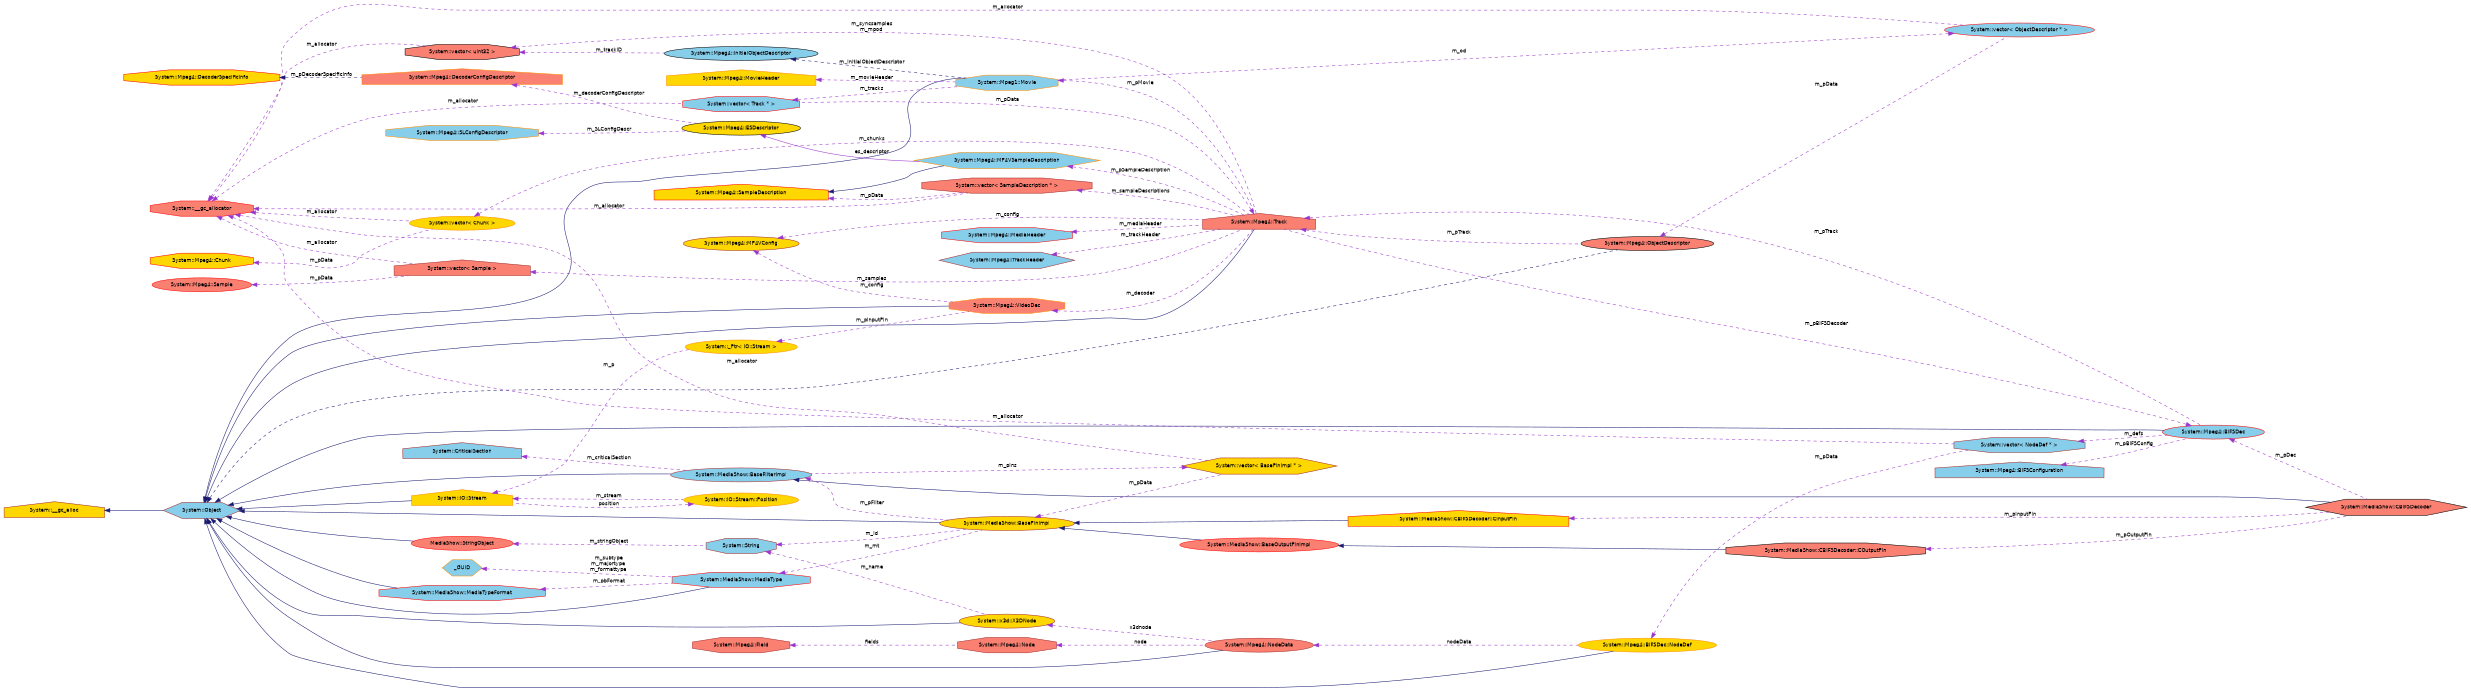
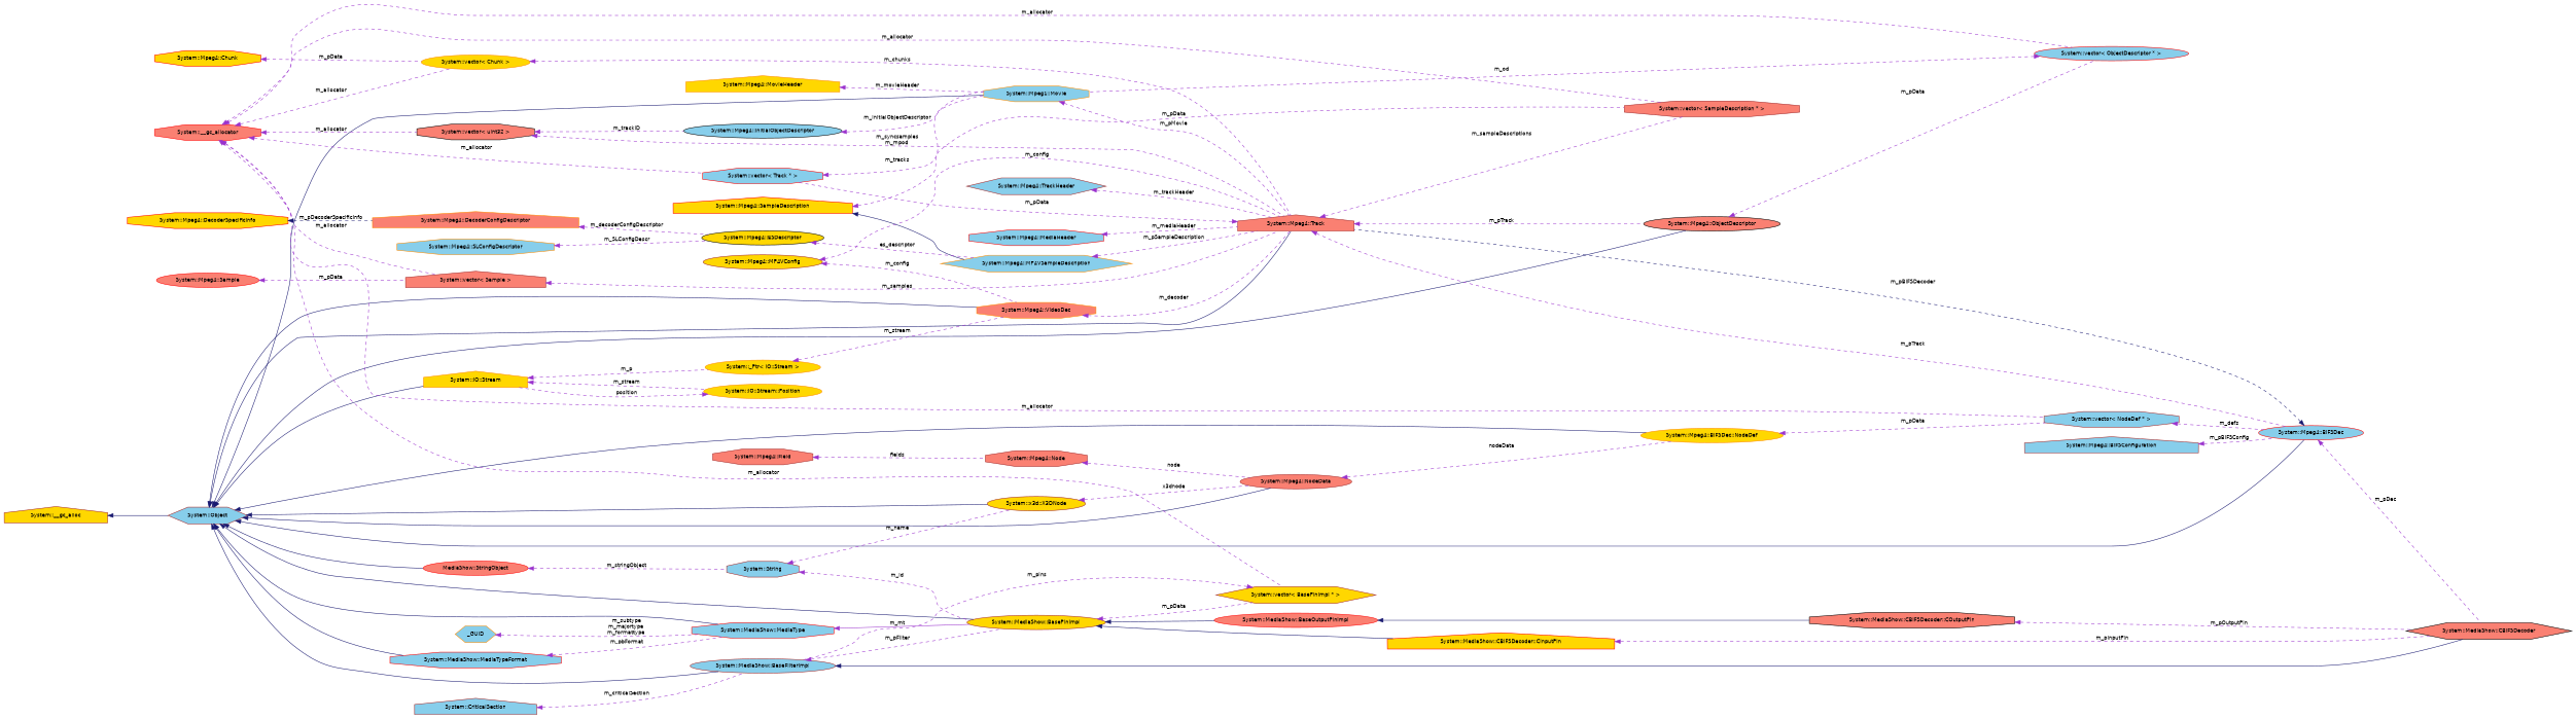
  digraph {
    rankdir=LR
    node [color=brown fillcolor=skyblue fontname=Helvetica fontsize=10 shape=ellipse style=filled]
    edge [color=darkorchid3 dir=back fontname=Helvetica fontsize=10 labelfontname=Helvetica labelfontsize=10 style=dashed]
    n1 [color=black fillcolor=salmon fontcolor=black height=0.2 label="System::MediaShow::CBIFSDecoder" shape=hexagon width=0.4]
    n2 [height=0.2 label="System::MediaShow::BaseFilterImpl" width=0.4]
    n3 [fillcolor=gold height=0.2 label="System::MediaShow::BasePinImpl" width=0.4]
    n4 [fillcolor=gold height=0.2 label="System::vector\< BasePinImpl * \>" shape=hexagon width=0.4]
    n5 [color=red fillcolor=salmon height=0.2 label="System::MediaShow::BaseOutputPinImpl" width=0.4]
    n6 [color=red fillcolor=gold height=0.2 label="System::MediaShow::CBIFSDecoder::CInputPin" shape=house width=0.4]
    n7 [height=0.2 label="System::Object" shape=hexagon width=0.4]
    n8 [color=red height=0.2 label="System::MediaShow::MediaType" shape=octagon width=0.4]
    n9 [color=red height=0.2 label="System::MediaShow::MediaTypeFormat" shape=octagon width=0.4]
    n10 [color=red fillcolor=salmon height=0.2 label="MediaShow::StringObject" width=0.4]
    n11 [color=red height=0.2 label="System::Mpeg4::BIFSDec" width=0.4]
    n12 [fillcolor=salmon height=0.2 label="System::Mpeg4::Track" shape=house width=0.4]
    n13 [color=darkorange height=0.2 label="System::Mpeg1::Movie" shape=octagon width=0.4]
    n14 [color=black fillcolor=salmon height=0.2 label="System::Mpeg4::ObjectDescriptor" width=0.4]
    n15 [color=darkorange fillcolor=salmon height=0.2 label="System::Mpeg4::VideoDec" shape=octagon width=0.4]
    n16 [color=darkorange fillcolor=gold height=0.2 label="System::IO::Stream" shape=house width=0.4]
    n17 [color=darkorange fillcolor=gold height=0.2 label="System::Mpeg4::BIFSDec::NodeDef" width=0.4]
    n18 [fillcolor=salmon height=0.2 label="System::Mpeg4::NodeData" width=0.4]
    n19 [fillcolor=gold height=0.2 label="System::x3d::X3DNode" width=0.4]
    n20 [height=0.2 label="System::String" shape=octagon width=0.4]
    n21 [color=red height=0.2 label="System::vector\< Track * \>" shape=octagon width=0.4]
    n22 [color=red height=0.2 label="System::vector\< ObjectDescriptor * \>" width=0.4]
    n23 [color=darkorange fillcolor=gold height=0.2 label="System::_Ptr\< IO::Stream \>" width=0.4]
    n24 [color=darkorange fillcolor=gold height=0.2 label="System::IO::Stream::Position" width=0.4]
    n25 [height=0.2 label="System::vector\< NodeDef * \>" shape=octagon width=0.4]
    n26 [fillcolor=gold height=0.2 label="System::__gc_alloc" shape=house width=0.4]
    n27 [height=0.2 label="System::CriticalSection" shape=house width=0.4]
    n28 [color=black fillcolor=salmon height=0.2 label="System::MediaShow::CBIFSDecoder::COutputPin" shape=octagon width=0.4]
    n29 [color=darkorange height=0.2 label=_GUID shape=hexagon width=0.4]
    n30 [color=red fillcolor=salmon height=0.2 label="System::__gc_allocator" shape=octagon width=0.4]
    n31 [fillcolor=salmon height=0.2 label="System::vector\< Sample \>" shape=house width=0.4]
    n32 [color=black fillcolor=salmon height=0.2 label="System::vector\< uint32 \>" shape=octagon width=0.4]
    n33 [fillcolor=salmon height=0.2 label="System::vector\< SampleDescription * \>" shape=octagon width=0.4]
    n34 [color=darkorange fillcolor=gold height=0.2 label="System::vector\< Chunk \>" width=0.4]
    n35 [color=black height=0.2 label="System::Mpeg4::InitialObjectDescriptor" width=0.4]
    n36 [height=0.2 label="System::Mpeg4::BIFSConfiguration" shape=house width=0.4]
    n37 [fillcolor=gold height=0.2 label="System::Mpeg4::MP4VConfig" width=0.4]
    n38 [color=red height=0.2 label="System::Mpeg4::MediaHeader" shape=octagon width=0.4]
    n39 [height=0.2 label="System::Mpeg4::TrackHeader" shape=hexagon width=0.4]
    n40 [color=red fillcolor=salmon height=0.2 label="System::Mpeg4::Sample" width=0.4]
    n41 [color=red fillcolor=gold height=0.2 label="System::Mpeg4::SampleDescription" shape=house width=0.4]
    n42 [color=darkorange height=0.2 label="System::Mpeg4::MP4VSampleDescription" shape=hexagon width=0.4]
    n43 [color=red fillcolor=gold height=0.2 label="System::Mpeg4::Chunk" shape=octagon width=0.4]
    n44 [color=darkorange fillcolor=gold height=0.2 label="System::Mpeg4::MovieHeader" shape=house width=0.4]
    n45 [color=black fillcolor=gold height=0.2 label="System::Mpeg4::ESDescriptor" width=0.4]
    n46 [color=darkorange height=0.2 label="System::Mpeg4::SLConfigDescriptor" shape=octagon width=0.4]
    n47 [color=darkorange fillcolor=salmon height=0.2 label="System::Mpeg4::DecoderConfigDescriptor" shape=house width=0.4]
    n48 [color=red fillcolor=gold height=0.2 label="System::Mpeg4::DecoderSpecificInfo" shape=octagon width=0.4]
    n49 [fillcolor=salmon height=0.2 label="System::Mpeg4::Node" shape=octagon width=0.4]
    n50 [fillcolor=salmon height=0.2 label="System::Mpeg4::Field" shape=octagon width=0.4]
    n2 -> n1 [color=midnightblue style=solid]
    n2 -> n3 [label=" m_pFilter"]
    n3 -> n4 [label=" m_pData"]
    n3 -> n5 [color=midnightblue style=solid]
    n3 -> n6 [color=midnightblue style=solid]
    n4 -> n2 [label=" m_pins"]
    n5 -> n28 [color=midnightblue style=solid]
    n6 -> n1 [label=" m_pInputPin"]
    n7 -> n2 [color=midnightblue style=solid]
    n7 -> n3 [color=midnightblue style=solid]
    n7 -> n8 [color=midnightblue style=solid]
    n7 -> n9 [color=midnightblue style=solid]
    n7 -> n10 [color=midnightblue style=solid]
    n7 -> n11 [color=midnightblue style=solid]
    n7 -> n12 [color=midnightblue style=solid]
    n7 -> n13 [color=midnightblue style=solid]
-   n7 -> n14 [color=midnightblue]
+   n7 -> n14 [color=midnightblue style=solid]
    n7 -> n15 [color=midnightblue style=solid]
    n7 -> n16 [color=midnightblue style=solid]
    n7 -> n17 [color=midnightblue style=solid]
    n7 -> n18 [color=midnightblue style=solid]
    n7 -> n19 [color=midnightblue style=solid]
-   n8 -> n3 [label=" m_mt"]
+   n8 -> n3 [label=" m_mt" style=solid]
    n9 -> n8 [label=" m_pbFormat"]
    n10 -> n20 [label=" m_stringObject"]
    n11 -> n1 [label=" m_pDec"]
-   n11 -> n12 [label=" m_pBIFSDecoder"]
+   n11 -> n12 [color=midnightblue label=" m_pBIFSDecoder"]
    n12 -> n11 [label=" m_pTrack"]
    n12 -> n14 [label=" m_pTrack"]
    n12 -> n21 [label=" m_pData"]
    n13 -> n12 [label=" m_pMovie"]
    n14 -> n22 [label=" m_pData"]
    n15 -> n12 [label=" m_decoder"]
    n16 -> n23 [label=" m_p"]
    n16 -> n24 [label=" m_stream"]
    n17 -> n25 [label=" m_pData"]
    n18 -> n17 [label=" nodeData"]
    n19 -> n18 [label=" x3dnode"]
    n20 -> n3 [label=" m_id"]
    n20 -> n19 [label=" m_name"]
    n21 -> n13 [label=" m_tracks"]
    n22 -> n13 [label=" m_od"]
-   n23 -> n15 [label=" m_pInputPin"]
+   n23 -> n15 [label=" m_stream"]
    n24 -> n16 [label=" position"]
    n25 -> n11 [label=" m_defs"]
    n26 -> n7 [color=midnightblue style=solid]
    n27 -> n2 [label=" m_criticalSection"]
    n28 -> n1 [label=" m_pOutputPin"]
    n29 -> n8 [label=" m_subtype\nm_majortype\nm_formattype"]
    n30 -> n4 [label=" m_allocator"]
    n30 -> n21 [label=" m_allocator"]
    n30 -> n22 [label=" m_allocator"]
    n30 -> n25 [label=" m_allocator"]
    n30 -> n31 [label=" m_allocator"]
    n30 -> n32 [label=" m_allocator"]
    n30 -> n33 [label=" m_allocator"]
    n30 -> n34 [label=" m_allocator"]
    n31 -> n12 [label=" m_samples"]
    n32 -> n12 [label=" m_syncsamples\nm_mpod"]
    n32 -> n35 [label=" m_trackID"]
-   n33 -> n12 [label=" m_sampleDescriptions"]
+   n12 -> n33 [label=" m_sampleDescriptions"]
    n34 -> n12 [label=" m_chunks"]
-   n35 -> n13 [color=midnightblue label=" m_initialObjectDescriptor"]
+   n35 -> n13 [label=" m_initialObjectDescriptor"]
    n36 -> n11 [label=" m_pBIFSConfig"]
    n37 -> n12 [label=" m_config"]
    n37 -> n15 [label=" m_config"]
    n38 -> n12 [label=" m_mediaHeader"]
    n39 -> n12 [label=" m_trackHeader"]
    n40 -> n31 [label=" m_pData"]
    n41 -> n33 [label=" m_pData"]
    n41 -> n42 [color=midnightblue style=solid]
    n42 -> n12 [label=" m_pSampleDescription"]
    n43 -> n34 [label=" m_pData"]
    n44 -> n13 [label=" m_movieHeader"]
-   n45 -> n42 [label=" es_descriptor" style=solid]
+   n45 -> n42 [label=" es_descriptor"]
    n46 -> n45 [label=" m_SLConfigDescr"]
    n47 -> n45 [label=" m_decoderConfigDescriptor"]
    n48 -> n47 [color=midnightblue label=" m_pDecoderSpecificInfo"]
    n49 -> n18 [label=" node"]
    n50 -> n49 [label=" fields"]
  }
